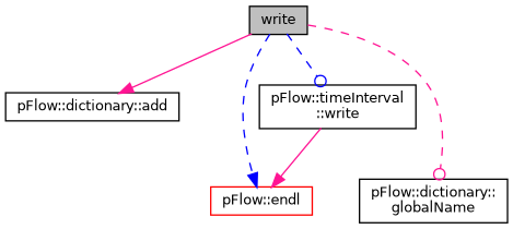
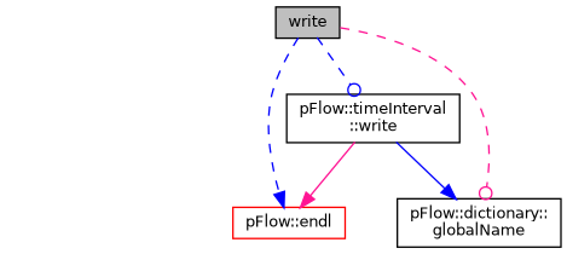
  digraph {
    rankdir=TB
    node [color=black fillcolor=white fontname=Helvetica fontsize=10 shape=record style=filled]
    edge [arrowhead=normal color=deeppink fontname=Helvetica fontsize=10 labelfontname=Helvetica labelfontsize=10 style=solid]
    n1 [fillcolor=grey75 fontcolor=black height=0.2 label=write width=0.4]
-   n2 [height=0.2 label="pFlow::dictionary::add" width=0.4]
    n3 [color=red height=0.2 label="pFlow::endl" width=0.4]
    n4 [height=0.2 label="pFlow::dictionary::\lglobalName" width=0.4]
    n5 [height=0.2 label="pFlow::timeInterval\l::write" width=0.4]
-   n1 -> n2
    n1 -> n3 [color=blue style=dashed]
    n1 -> n4 [arrowhead=odot style=dashed]
    n1 -> n5 [arrowhead=odot color=blue style=dashed]
    n5 -> n3
+   n5 -> n4 [color=blue]
  }
